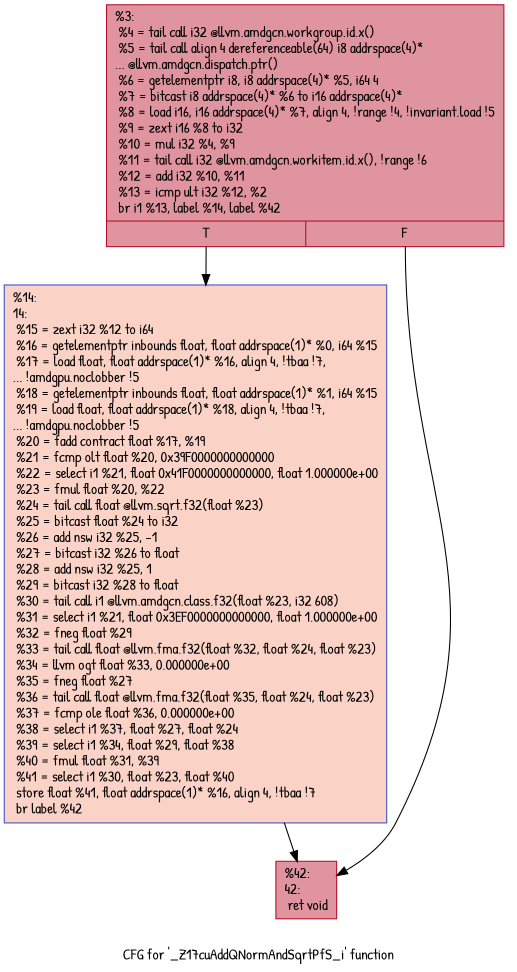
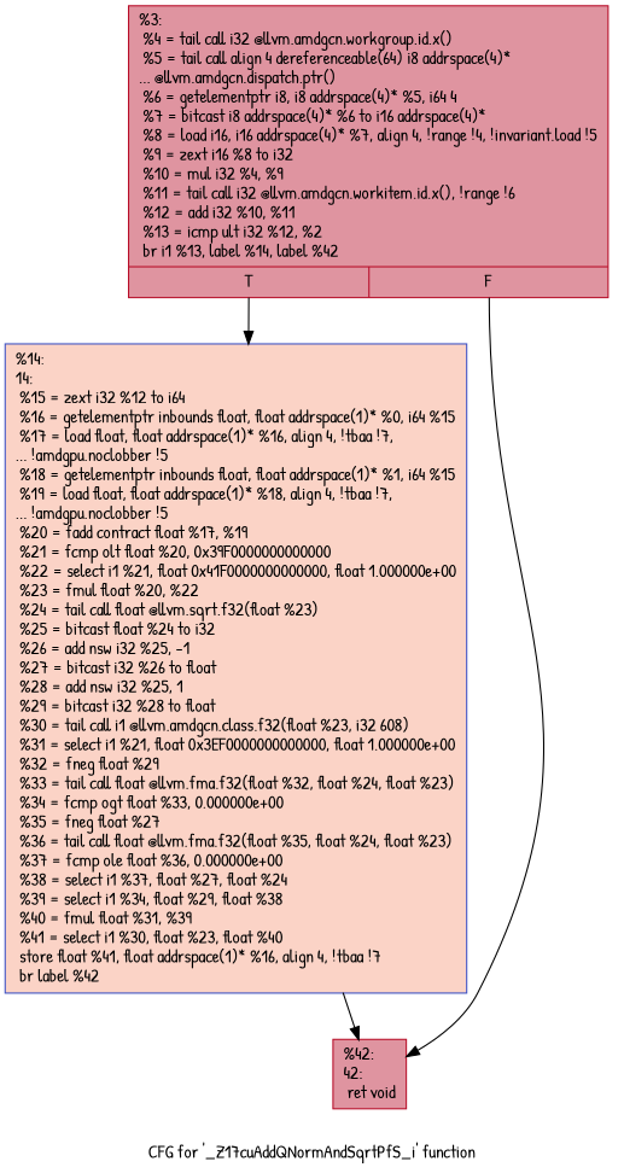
  digraph {
    label="CFG for '_Z17cuAddQNormAndSqrtPfS_i' function"
    fontname="Patrick Hand"
    node [color="#b70d28ff" fillcolor="#b70d2870" shape=record style=filled fontname="Patrick Hand"]
    edge [fontname="Patrick Hand"]
    n1 [label="{%3:\l  %4 = tail call i32 @llvm.amdgcn.workgroup.id.x()\l  %5 = tail call align 4 dereferenceable(64) i8 addrspace(4)*\l... @llvm.amdgcn.dispatch.ptr()\l  %6 = getelementptr i8, i8 addrspace(4)* %5, i64 4\l  %7 = bitcast i8 addrspace(4)* %6 to i16 addrspace(4)*\l  %8 = load i16, i16 addrspace(4)* %7, align 4, !range !4, !invariant.load !5\l  %9 = zext i16 %8 to i32\l  %10 = mul i32 %4, %9\l  %11 = tail call i32 @llvm.amdgcn.workitem.id.x(), !range !6\l  %12 = add i32 %10, %11\l  %13 = icmp ult i32 %12, %2\l  br i1 %13, label %14, label %42\l|{<s0>T|<s1>F}}"]
-   n2 [color="#3d50c3ff" fillcolor="#f59c7d70" label="{%14:\l14:                                               \l  %15 = zext i32 %12 to i64\l  %16 = getelementptr inbounds float, float addrspace(1)* %0, i64 %15\l  %17 = load float, float addrspace(1)* %16, align 4, !tbaa !7,\l... !amdgpu.noclobber !5\l  %18 = getelementptr inbounds float, float addrspace(1)* %1, i64 %15\l  %19 = load float, float addrspace(1)* %18, align 4, !tbaa !7,\l... !amdgpu.noclobber !5\l  %20 = fadd contract float %17, %19\l  %21 = fcmp olt float %20, 0x39F0000000000000\l  %22 = select i1 %21, float 0x41F0000000000000, float 1.000000e+00\l  %23 = fmul float %20, %22\l  %24 = tail call float @llvm.sqrt.f32(float %23)\l  %25 = bitcast float %24 to i32\l  %26 = add nsw i32 %25, -1\l  %27 = bitcast i32 %26 to float\l  %28 = add nsw i32 %25, 1\l  %29 = bitcast i32 %28 to float\l  %30 = tail call i1 @llvm.amdgcn.class.f32(float %23, i32 608)\l  %31 = select i1 %21, float 0x3EF0000000000000, float 1.000000e+00\l  %32 = fneg float %29\l  %33 = tail call float @llvm.fma.f32(float %32, float %24, float %23)\l  %34 = llvm ogt float %33, 0.000000e+00\l  %35 = fneg float %27\l  %36 = tail call float @llvm.fma.f32(float %35, float %24, float %23)\l  %37 = fcmp ole float %36, 0.000000e+00\l  %38 = select i1 %37, float %27, float %24\l  %39 = select i1 %34, float %29, float %38\l  %40 = fmul float %31, %39\l  %41 = select i1 %30, float %23, float %40\l  store float %41, float addrspace(1)* %16, align 4, !tbaa !7\l  br label %42\l}"]
+   n2 [color="#3d50c3ff" fillcolor="#f59c7d70" label="{%14:\l14:                                               \l  %15 = zext i32 %12 to i64\l  %16 = getelementptr inbounds float, float addrspace(1)* %0, i64 %15\l  %17 = load float, float addrspace(1)* %16, align 4, !tbaa !7,\l... !amdgpu.noclobber !5\l  %18 = getelementptr inbounds float, float addrspace(1)* %1, i64 %15\l  %19 = load float, float addrspace(1)* %18, align 4, !tbaa !7,\l... !amdgpu.noclobber !5\l  %20 = fadd contract float %17, %19\l  %21 = fcmp olt float %20, 0x39F0000000000000\l  %22 = select i1 %21, float 0x41F0000000000000, float 1.000000e+00\l  %23 = fmul float %20, %22\l  %24 = tail call float @llvm.sqrt.f32(float %23)\l  %25 = bitcast float %24 to i32\l  %26 = add nsw i32 %25, -1\l  %27 = bitcast i32 %26 to float\l  %28 = add nsw i32 %25, 1\l  %29 = bitcast i32 %28 to float\l  %30 = tail call i1 @llvm.amdgcn.class.f32(float %23, i32 608)\l  %31 = select i1 %21, float 0x3EF0000000000000, float 1.000000e+00\l  %32 = fneg float %29\l  %33 = tail call float @llvm.fma.f32(float %32, float %24, float %23)\l  %34 = fcmp ogt float %33, 0.000000e+00\l  %35 = fneg float %27\l  %36 = tail call float @llvm.fma.f32(float %35, float %24, float %23)\l  %37 = fcmp ole float %36, 0.000000e+00\l  %38 = select i1 %37, float %27, float %24\l  %39 = select i1 %34, float %29, float %38\l  %40 = fmul float %31, %39\l  %41 = select i1 %30, float %23, float %40\l  store float %41, float addrspace(1)* %16, align 4, !tbaa !7\l  br label %42\l}"]
    n3 [label="{%42:\l42:                                               \l  ret void\l}"]
    n1 -> n2 [tailport=s0]
    n1 -> n3 [tailport=s1]
    n2 -> n3
  }
